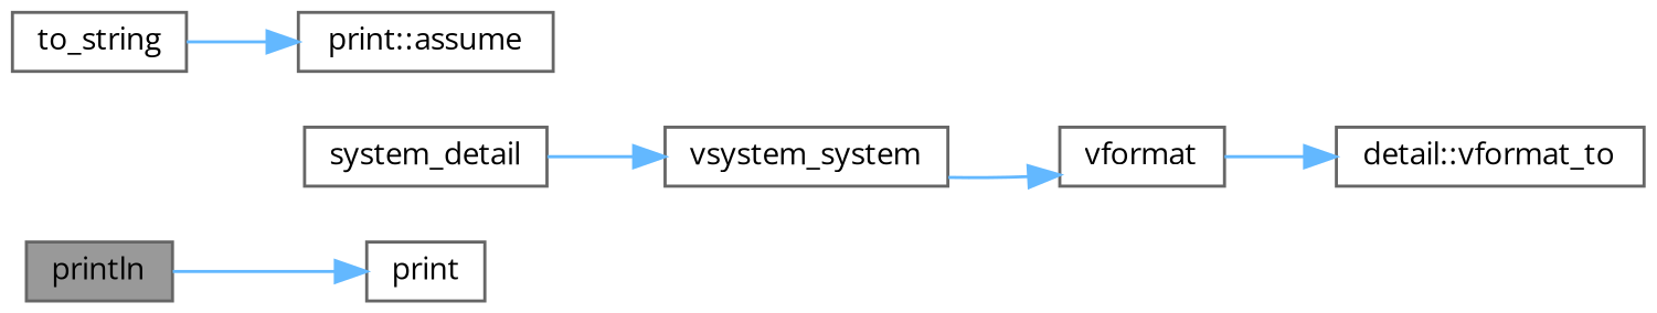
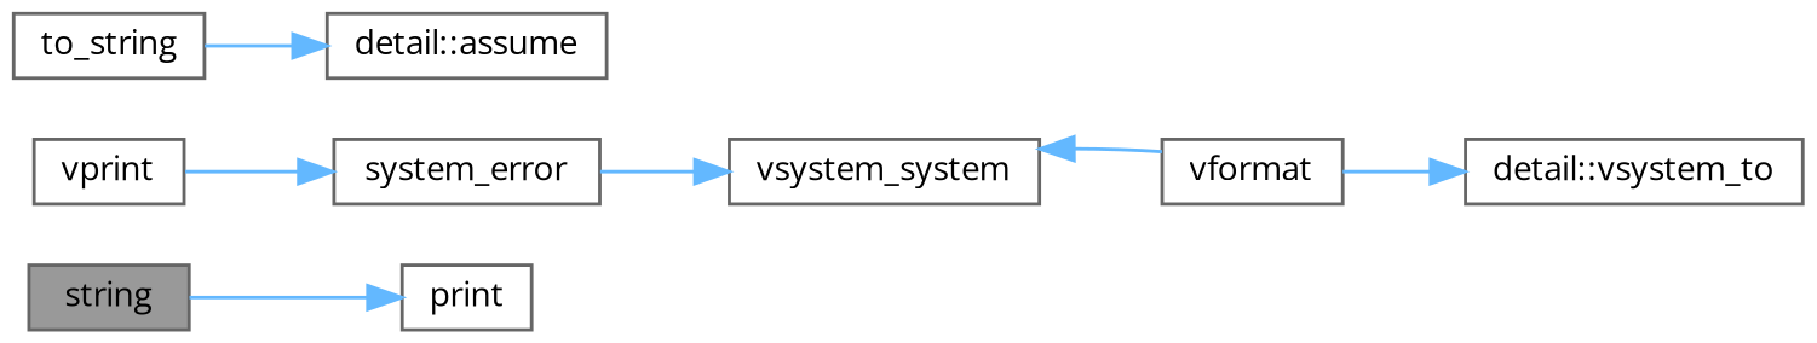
  digraph {
    fontname="Open Sans"
    rankdir=LR
    node [color=grey40 fillcolor=white fontname="Open Sans" fontsize=10 shape=box style=filled]
    edge [color=steelblue1 fontname="Open Sans" fontsize=10 labelfontname=Helvetica labelfontsize=10 style=solid]
-   n1 [color=gray40 fillcolor=grey60 fontcolor=black height=0.2 label=println width=0.4]
+   n1 [color=gray40 fillcolor=grey60 fontcolor=black height=0.2 label=string width=0.4]
    n2 [height=0.2 label=print width=0.4]
-   n4 [height=0.2 label=system_detail width=0.4]
+   n3 [height=0.2 label=vprint width=0.4]
+   n4 [height=0.2 label=system_error width=0.4]
    n5 [height=0.2 label=vsystem_system width=0.4]
-   n6 [height=0.2 label="detail::vformat_to" width=0.4]
+   n6 [height=0.2 label="detail::vsystem_to" width=0.4]
    n7 [height=0.2 label=vformat width=0.4]
    n8 [height=0.2 label=to_string width=0.4]
-   n9 [height=0.2 label="print::assume" width=0.4]
+   n9 [height=0.2 label="detail::assume" width=0.4]
    n1 -> n2
+   n3 -> n4
    n4 -> n5
-   n5 -> n7
+   n7 -> n5
    n7 -> n6
    n8 -> n9
  }
